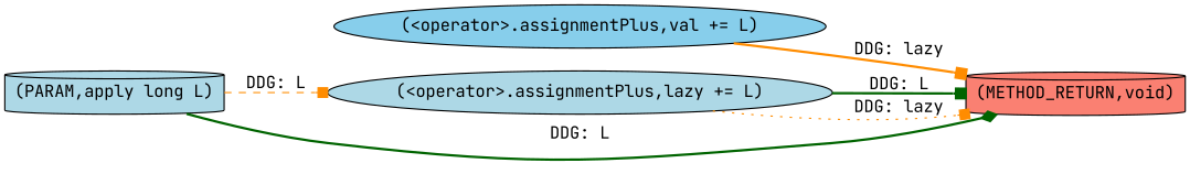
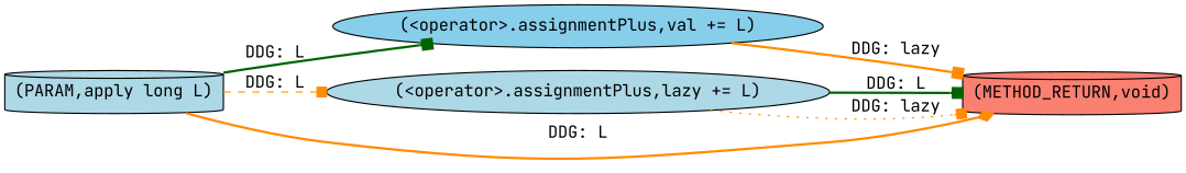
  digraph {
    fontname="JetBrains Mono"
    rankdir=LR
    node [fillcolor=lightblue fontname="JetBrains Mono" shape=cylinder style=filled]
    edge [arrowhead=box color=darkorange fontname="JetBrains Mono" style=bold]
    n1 [label="(PARAM,apply long L)"]
    n2 [fillcolor=skyblue label="(<operator>.assignmentPlus,val += L)" shape=ellipse]
    n3 [label="(<operator>.assignmentPlus,lazy += L)" shape=ellipse]
    n4 [fillcolor=salmon label="(METHOD_RETURN,void)"]
+   n1 -> n2 [color=darkgreen label="DDG: L"]
    n1 -> n3 [label="DDG: L" style=dashed]
-   n1 -> n4 [arrowhead=diamond color=darkgreen label="DDG: L"]
+   n1 -> n4 [arrowhead=diamond label="DDG: L"]
    n2 -> n4 [label="DDG: lazy"]
    n3 -> n4 [color=darkgreen label="DDG: L"]
    n3 -> n4 [label="DDG: lazy" style=dotted]
  }
